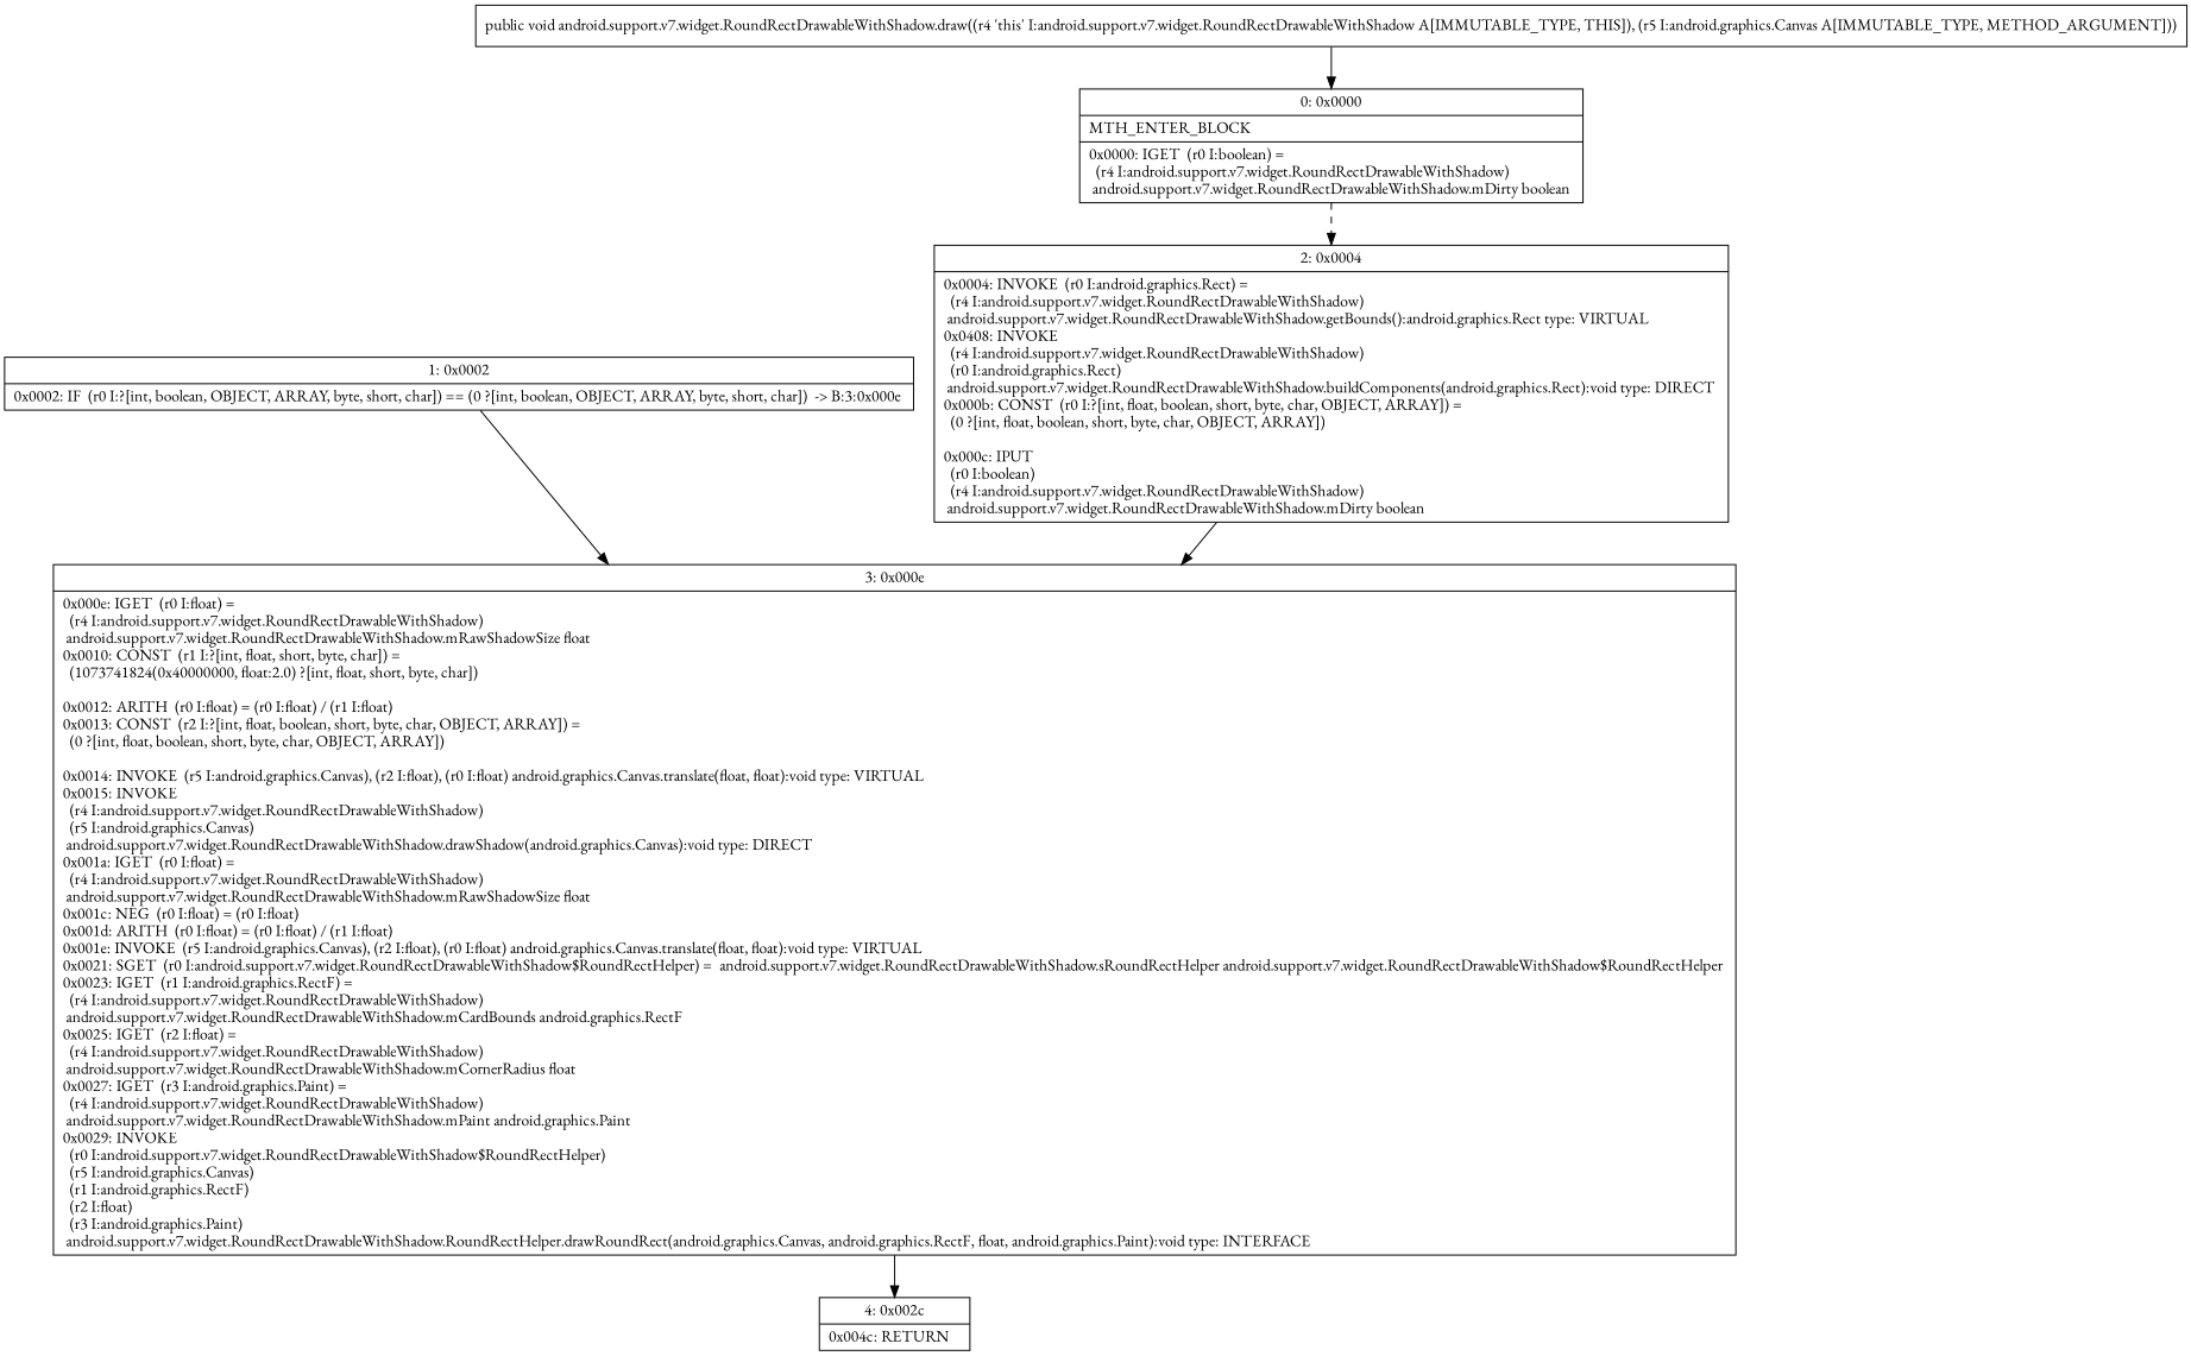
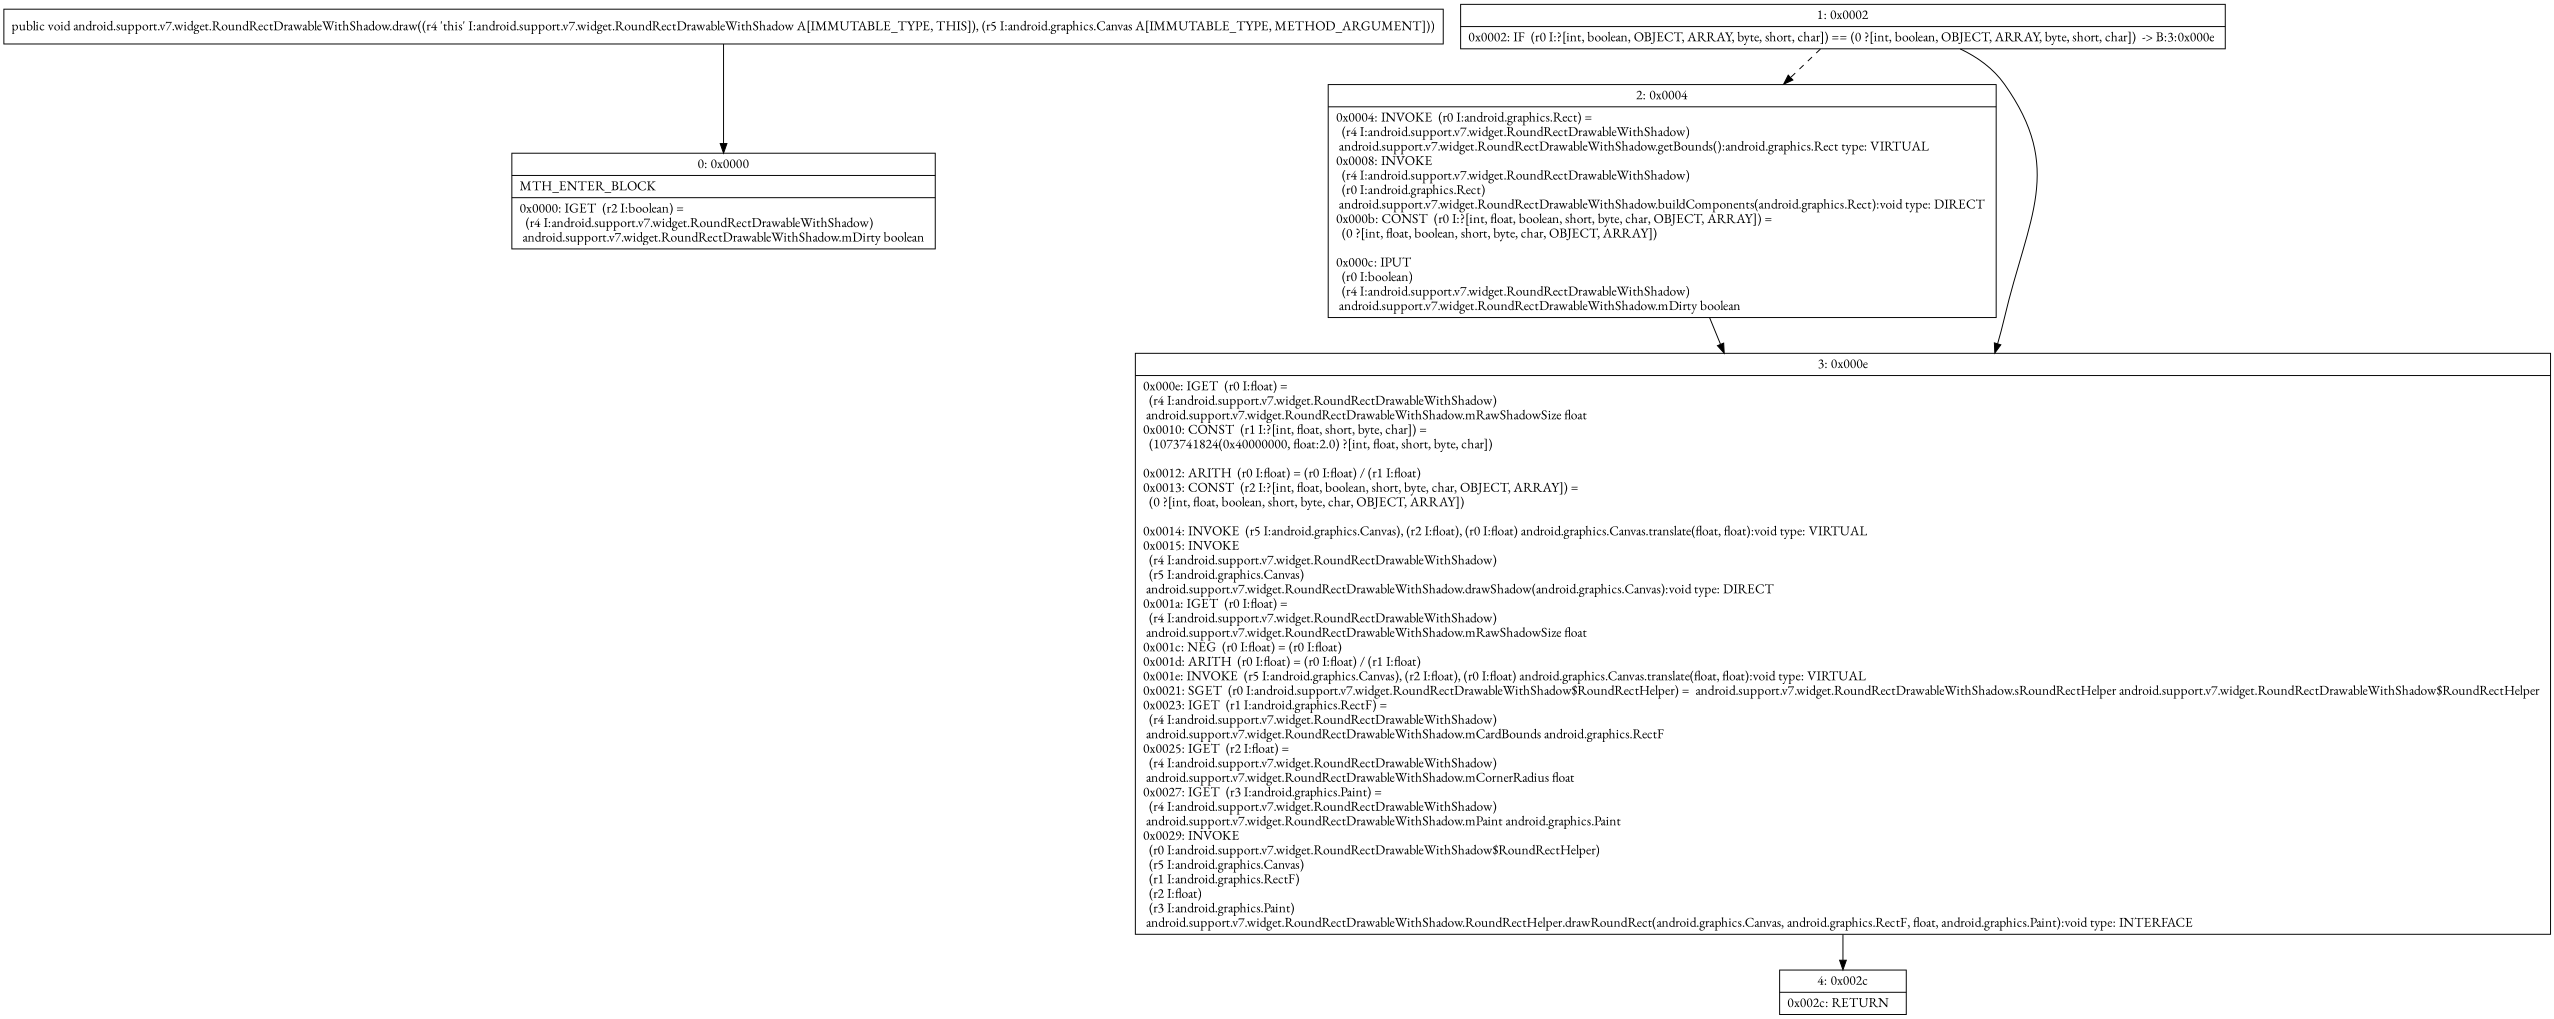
  digraph {
    fontname="EB Garamond"
    node [fontname="EB Garamond" shape=record]
    edge [fontname="EB Garamond"]
-   n1 [label="{0\:\ 0x0000|MTH_ENTER_BLOCK\l|0x0000: IGET  (r0 I:boolean) = \l  (r4 I:android.support.v7.widget.RoundRectDrawableWithShadow)\l android.support.v7.widget.RoundRectDrawableWithShadow.mDirty boolean \l}"]
+   n1 [label="{0\:\ 0x0000|MTH_ENTER_BLOCK\l|0x0000: IGET  (r2 I:boolean) = \l  (r4 I:android.support.v7.widget.RoundRectDrawableWithShadow)\l android.support.v7.widget.RoundRectDrawableWithShadow.mDirty boolean \l}"]
    n2 [label="{1\:\ 0x0002|0x0002: IF  (r0 I:?[int, boolean, OBJECT, ARRAY, byte, short, char]) == (0 ?[int, boolean, OBJECT, ARRAY, byte, short, char])  \-\> B:3:0x000e \l}"]
-   n3 [label="{2\:\ 0x0004|0x0004: INVOKE  (r0 I:android.graphics.Rect) = \l  (r4 I:android.support.v7.widget.RoundRectDrawableWithShadow)\l android.support.v7.widget.RoundRectDrawableWithShadow.getBounds():android.graphics.Rect type: VIRTUAL \l0x0408: INVOKE  \l  (r4 I:android.support.v7.widget.RoundRectDrawableWithShadow)\l  (r0 I:android.graphics.Rect)\l android.support.v7.widget.RoundRectDrawableWithShadow.buildComponents(android.graphics.Rect):void type: DIRECT \l0x000b: CONST  (r0 I:?[int, float, boolean, short, byte, char, OBJECT, ARRAY]) = \l  (0 ?[int, float, boolean, short, byte, char, OBJECT, ARRAY])\l \l0x000c: IPUT  \l  (r0 I:boolean)\l  (r4 I:android.support.v7.widget.RoundRectDrawableWithShadow)\l android.support.v7.widget.RoundRectDrawableWithShadow.mDirty boolean \l}"]
+   n3 [label="{2\:\ 0x0004|0x0004: INVOKE  (r0 I:android.graphics.Rect) = \l  (r4 I:android.support.v7.widget.RoundRectDrawableWithShadow)\l android.support.v7.widget.RoundRectDrawableWithShadow.getBounds():android.graphics.Rect type: VIRTUAL \l0x0008: INVOKE  \l  (r4 I:android.support.v7.widget.RoundRectDrawableWithShadow)\l  (r0 I:android.graphics.Rect)\l android.support.v7.widget.RoundRectDrawableWithShadow.buildComponents(android.graphics.Rect):void type: DIRECT \l0x000b: CONST  (r0 I:?[int, float, boolean, short, byte, char, OBJECT, ARRAY]) = \l  (0 ?[int, float, boolean, short, byte, char, OBJECT, ARRAY])\l \l0x000c: IPUT  \l  (r0 I:boolean)\l  (r4 I:android.support.v7.widget.RoundRectDrawableWithShadow)\l android.support.v7.widget.RoundRectDrawableWithShadow.mDirty boolean \l}"]
    n4 [label="{3\:\ 0x000e|0x000e: IGET  (r0 I:float) = \l  (r4 I:android.support.v7.widget.RoundRectDrawableWithShadow)\l android.support.v7.widget.RoundRectDrawableWithShadow.mRawShadowSize float \l0x0010: CONST  (r1 I:?[int, float, short, byte, char]) = \l  (1073741824(0x40000000, float:2.0) ?[int, float, short, byte, char])\l \l0x0012: ARITH  (r0 I:float) = (r0 I:float) \/ (r1 I:float) \l0x0013: CONST  (r2 I:?[int, float, boolean, short, byte, char, OBJECT, ARRAY]) = \l  (0 ?[int, float, boolean, short, byte, char, OBJECT, ARRAY])\l \l0x0014: INVOKE  (r5 I:android.graphics.Canvas), (r2 I:float), (r0 I:float) android.graphics.Canvas.translate(float, float):void type: VIRTUAL \l0x0015: INVOKE  \l  (r4 I:android.support.v7.widget.RoundRectDrawableWithShadow)\l  (r5 I:android.graphics.Canvas)\l android.support.v7.widget.RoundRectDrawableWithShadow.drawShadow(android.graphics.Canvas):void type: DIRECT \l0x001a: IGET  (r0 I:float) = \l  (r4 I:android.support.v7.widget.RoundRectDrawableWithShadow)\l android.support.v7.widget.RoundRectDrawableWithShadow.mRawShadowSize float \l0x001c: NEG  (r0 I:float) = (r0 I:float) \l0x001d: ARITH  (r0 I:float) = (r0 I:float) \/ (r1 I:float) \l0x001e: INVOKE  (r5 I:android.graphics.Canvas), (r2 I:float), (r0 I:float) android.graphics.Canvas.translate(float, float):void type: VIRTUAL \l0x0021: SGET  (r0 I:android.support.v7.widget.RoundRectDrawableWithShadow$RoundRectHelper) =  android.support.v7.widget.RoundRectDrawableWithShadow.sRoundRectHelper android.support.v7.widget.RoundRectDrawableWithShadow$RoundRectHelper \l0x0023: IGET  (r1 I:android.graphics.RectF) = \l  (r4 I:android.support.v7.widget.RoundRectDrawableWithShadow)\l android.support.v7.widget.RoundRectDrawableWithShadow.mCardBounds android.graphics.RectF \l0x0025: IGET  (r2 I:float) = \l  (r4 I:android.support.v7.widget.RoundRectDrawableWithShadow)\l android.support.v7.widget.RoundRectDrawableWithShadow.mCornerRadius float \l0x0027: IGET  (r3 I:android.graphics.Paint) = \l  (r4 I:android.support.v7.widget.RoundRectDrawableWithShadow)\l android.support.v7.widget.RoundRectDrawableWithShadow.mPaint android.graphics.Paint \l0x0029: INVOKE  \l  (r0 I:android.support.v7.widget.RoundRectDrawableWithShadow$RoundRectHelper)\l  (r5 I:android.graphics.Canvas)\l  (r1 I:android.graphics.RectF)\l  (r2 I:float)\l  (r3 I:android.graphics.Paint)\l android.support.v7.widget.RoundRectDrawableWithShadow.RoundRectHelper.drawRoundRect(android.graphics.Canvas, android.graphics.RectF, float, android.graphics.Paint):void type: INTERFACE \l}"]
-   n5 [label="{4\:\ 0x002c|0x004c: RETURN   \l}"]
+   n5 [label="{4\:\ 0x002c|0x002c: RETURN   \l}"]
    n6 [label="{public void android.support.v7.widget.RoundRectDrawableWithShadow.draw((r4 'this' I:android.support.v7.widget.RoundRectDrawableWithShadow A[IMMUTABLE_TYPE, THIS]), (r5 I:android.graphics.Canvas A[IMMUTABLE_TYPE, METHOD_ARGUMENT])) }"]
-   n1 -> n3 [style=dashed]
+   n2 -> n3 [style=dashed]
    n2 -> n4
    n3 -> n4
    n4 -> n5
    n6 -> n1
  }
